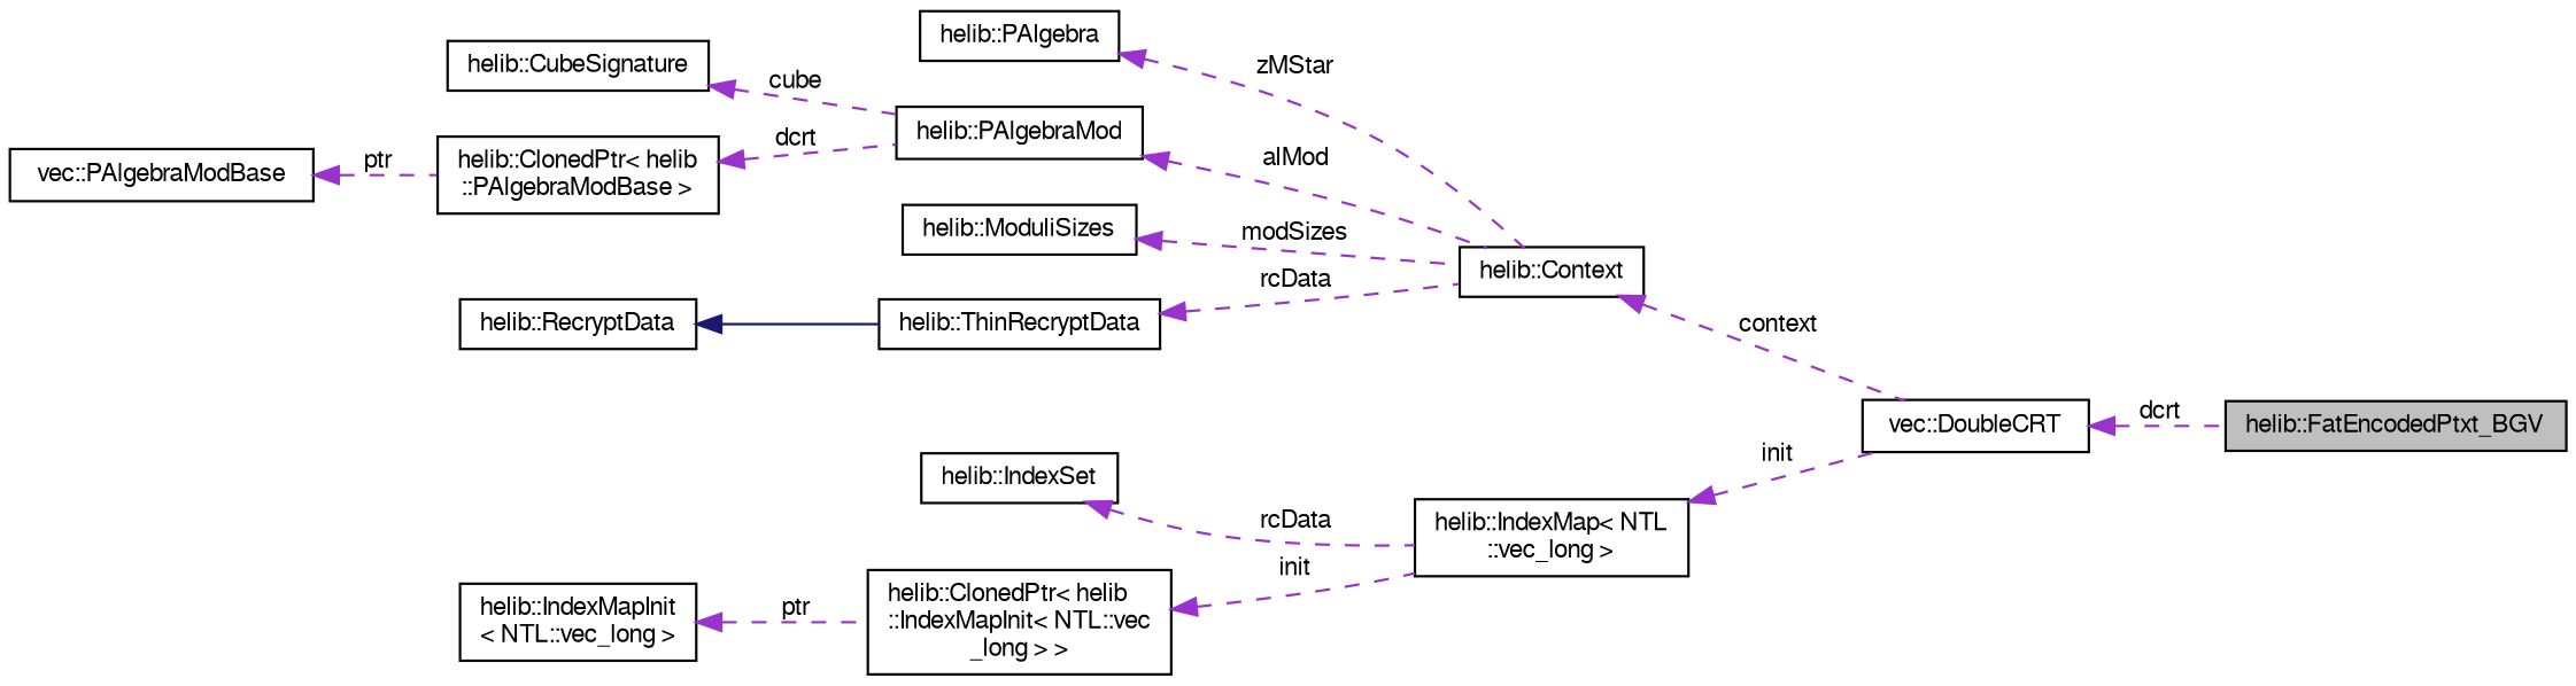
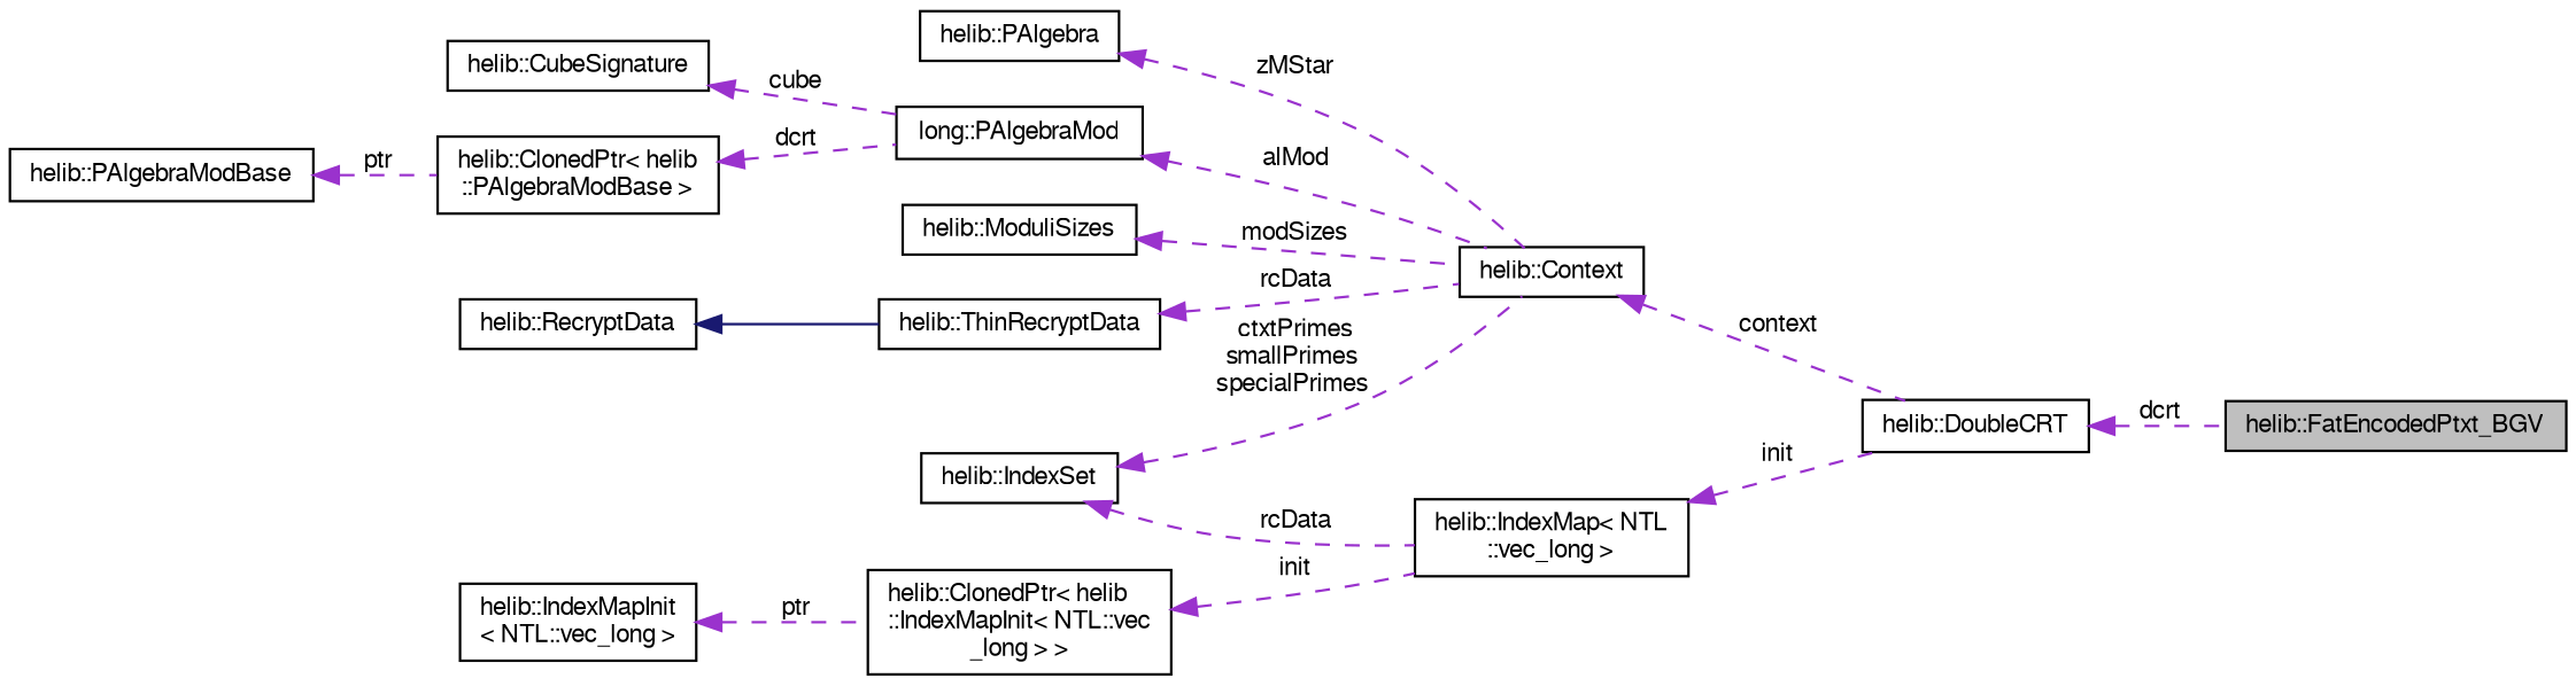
  digraph {
    rankdir=LR
    node [color=black fillcolor=white fontname=FreeSans fontsize=10 shape=record style=filled]
    edge [color=darkorchid3 dir=back fontname=FreeSans fontsize=10 labelfontname=FreeSans labelfontsize=10 style=dashed]
    n1 [fillcolor=grey75 fontcolor=black height=0.2 label="helib::FatEncodedPtxt_BGV" width=0.4]
-   n2 [height=0.2 label="vec::DoubleCRT" width=0.4]
+   n2 [height=0.2 label="helib::DoubleCRT" width=0.4]
    n3 [height=0.2 label="helib::Context" width=0.4]
    n4 [height=0.2 label="helib::ModuliSizes" width=0.4]
    n5 [height=0.2 label="helib::ThinRecryptData" width=0.4]
    n6 [height=0.2 label="helib::RecryptData" width=0.4]
    n7 [height=0.2 label="helib::IndexSet" width=0.4]
    n8 [height=0.2 label="helib::IndexMap\< NTL\l::vec_long \>" width=0.4]
    n9 [height=0.2 label="helib::PAlgebra" width=0.4]
    n10 [height=0.2 label="helib::CubeSignature" width=0.4]
-   n11 [height=0.2 label="helib::PAlgebraMod" width=0.4]
+   n11 [height=0.2 label="long::PAlgebraMod" width=0.4]
    n12 [height=0.2 label="helib::ClonedPtr\< helib\l::PAlgebraModBase \>" width=0.4]
-   n13 [height=0.2 label="vec::PAlgebraModBase" width=0.4]
+   n13 [height=0.2 label="helib::PAlgebraModBase" width=0.4]
    n14 [height=0.2 label="helib::ClonedPtr\< helib\l::IndexMapInit\< NTL::vec\l_long \> \>" width=0.4]
    n15 [height=0.2 label="helib::IndexMapInit\l\< NTL::vec_long \>" width=0.4]
    n2 -> n1 [label=" dcrt"]
    n3 -> n2 [label=" context"]
    n4 -> n3 [label=" modSizes"]
    n5 -> n3 [label=" rcData"]
    n6 -> n5 [color=midnightblue style=solid]
+   n7 -> n3 [label=" ctxtPrimes\nsmallPrimes\nspecialPrimes"]
    n7 -> n8 [label=" rcData"]
    n8 -> n2 [label=" init"]
    n9 -> n3 [label=" zMStar"]
    n10 -> n11 [label=" cube"]
    n11 -> n3 [label=" alMod"]
    n12 -> n11 [label=" dcrt"]
    n13 -> n12 [label=" ptr"]
    n14 -> n8 [label=" init"]
    n15 -> n14 [label=" ptr"]
  }
